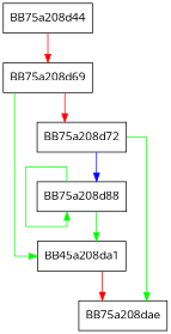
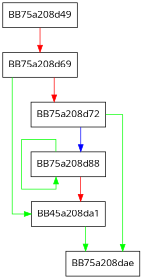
  digraph {
    fontname="Open Sans"
    splines=ortho
    node [fontname="Open Sans" shape=box]
    edge [color=red fontname="Open Sans"]
-   BB75a208d44
+   BB75a208d44 [label=BB75a208d49]
    BB75a208d69
    n3 [label=BB45a208da1]
    BB75a208d72
    BB75a208dae
    n6 [label=BB75a208d88]
    BB75a208d44 -> BB75a208d69
    BB75a208d69 -> n3 [color=green]
    BB75a208d69 -> BB75a208d72
-   n3 -> BB75a208dae
+   n3 -> BB75a208dae [color=green]
    BB75a208d72 -> BB75a208dae [color=green]
    BB75a208d72 -> n6 [color=blue]
-   n6 -> n3 [color=green]
+   n6 -> n3
    n6 -> n6 [color=green]
  }
